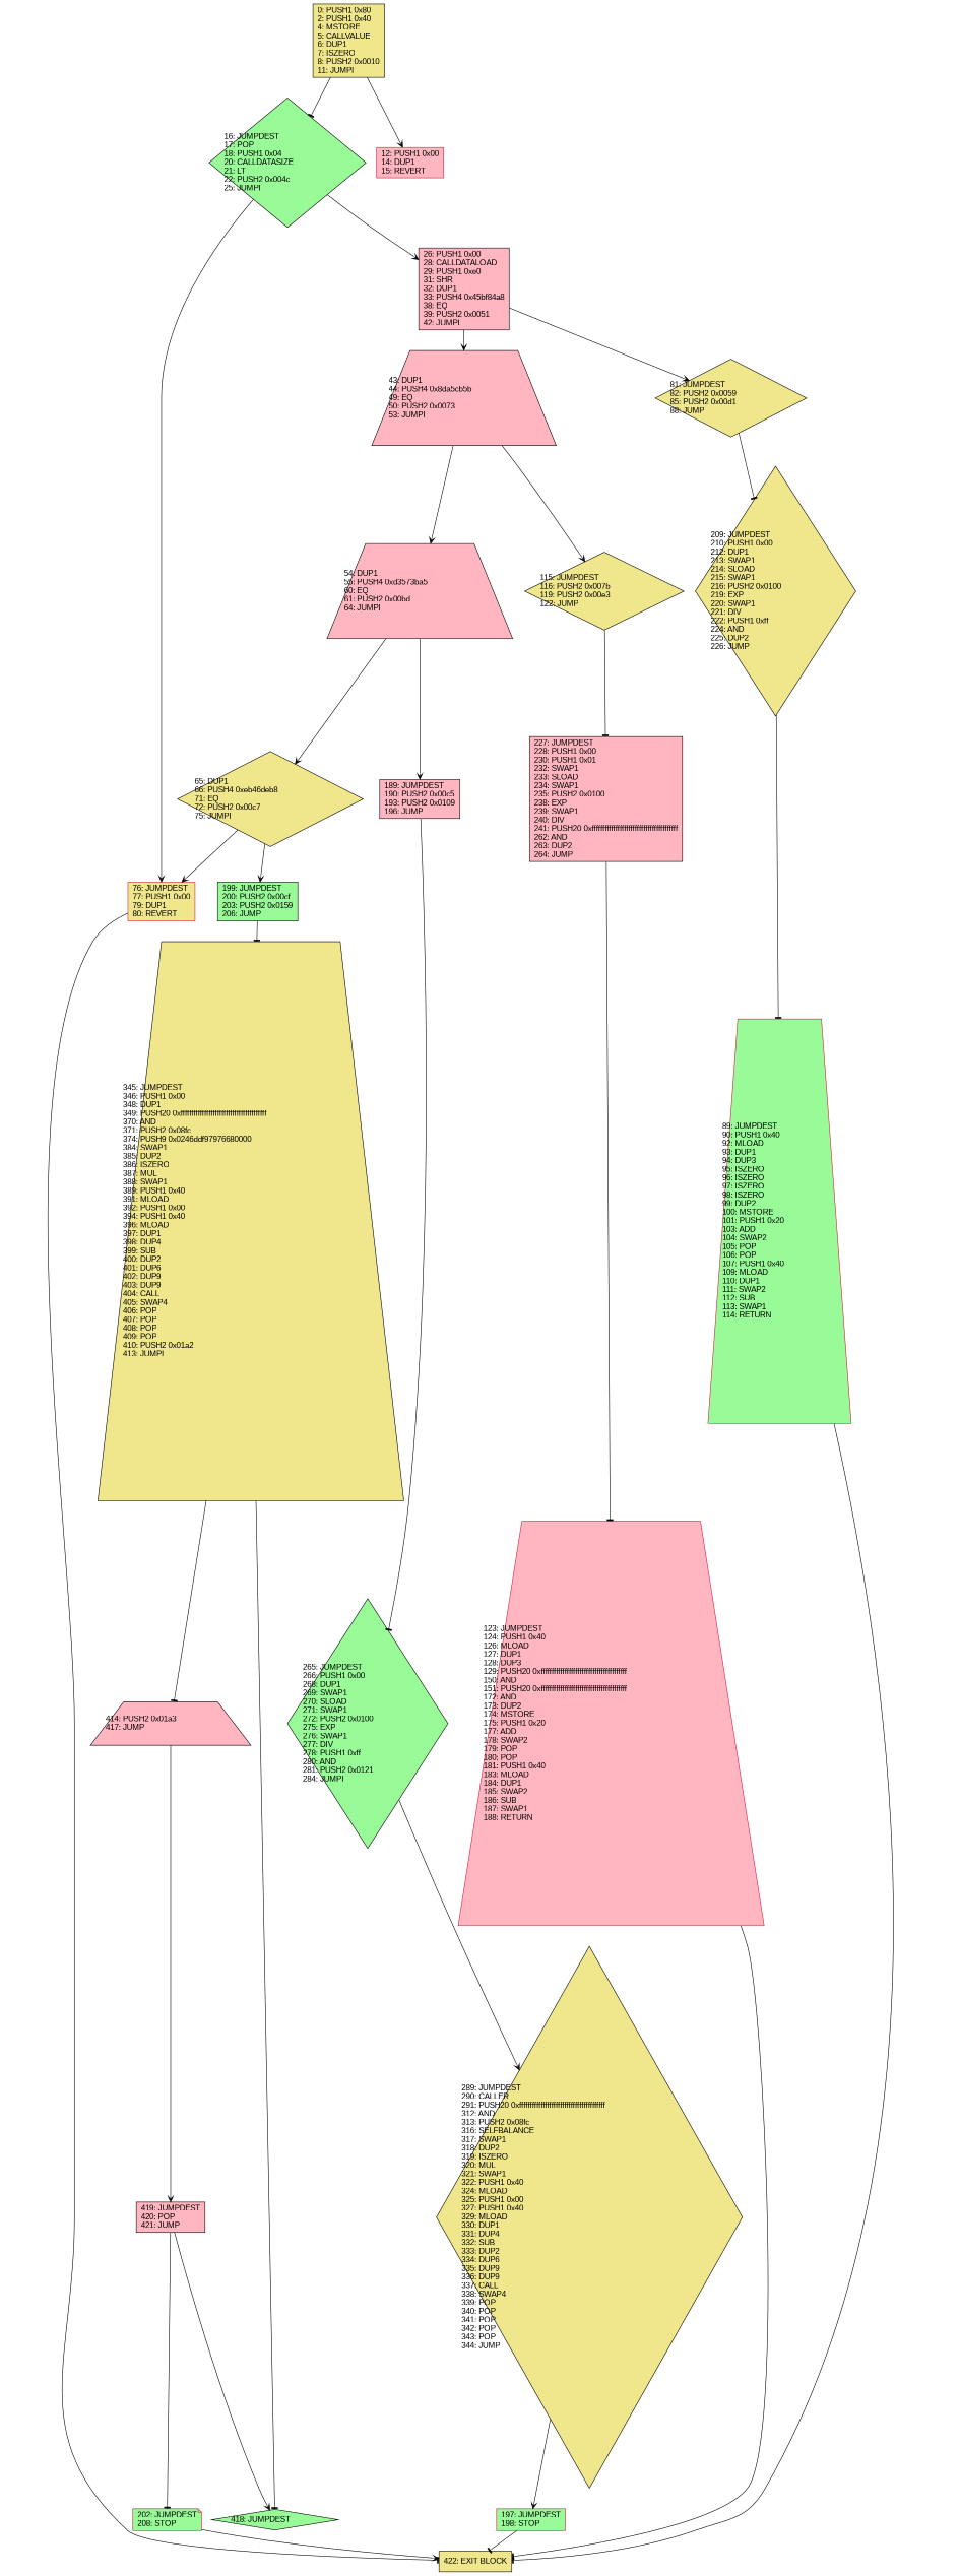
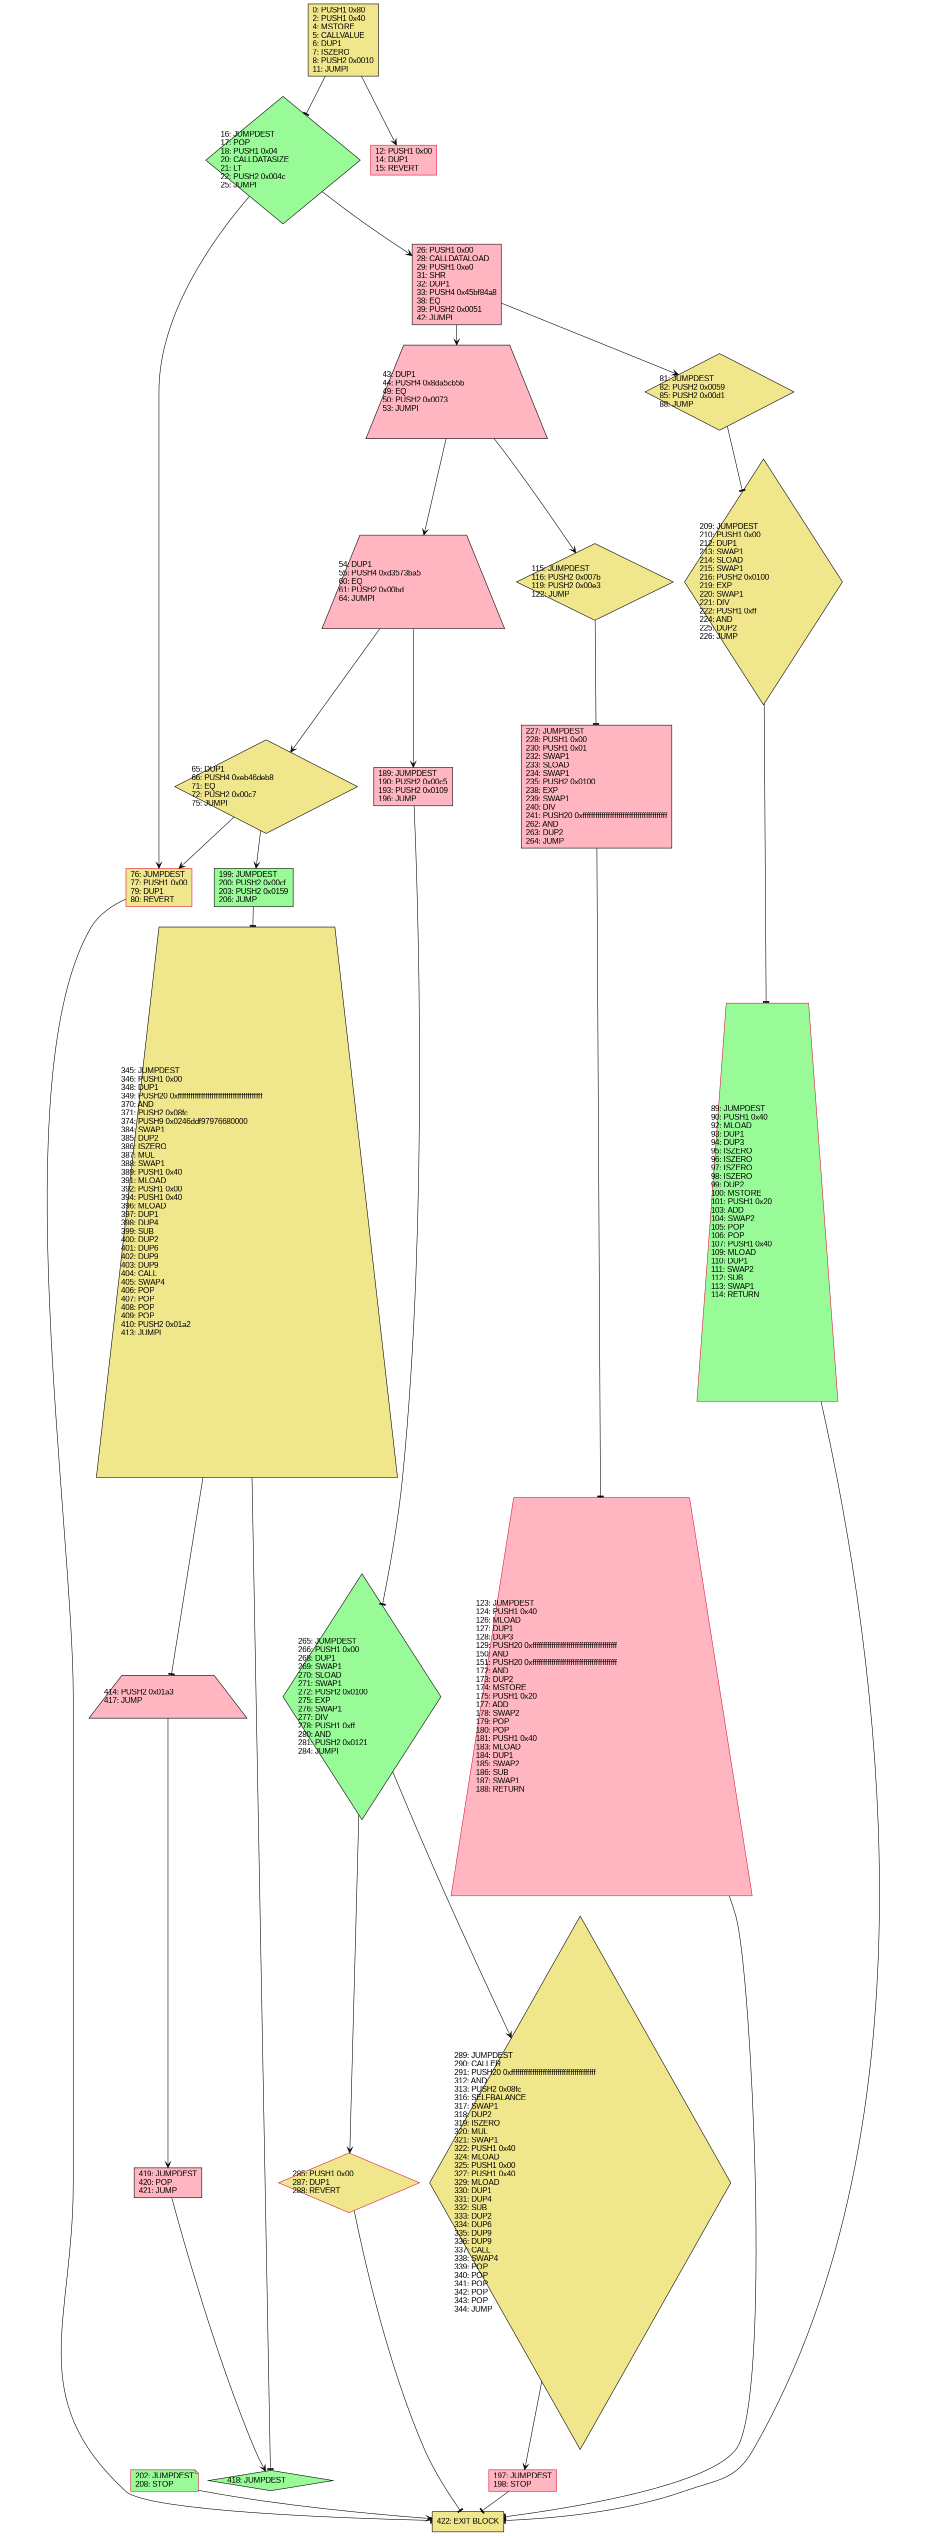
  digraph {
    rankdir=UD
    node [color=black fillcolor=khaki fontcolor=black fontname=arial shape=box style=filled]
    edge [arrowhead=vee]
    n1 [label="65: DUP1\l66: PUSH4 0xeb46deb8\l71: EQ\l72: PUSH2 0x00c7\l75: JUMPI\l" shape=diamond]
    n2 [fillcolor=palegreen label="199: JUMPDEST\l200: PUSH2 0x00cf\l203: PUSH2 0x0159\l206: JUMP\l"]
    n3 [color=crimson label="76: JUMPDEST\l77: PUSH1 0x00\l79: DUP1\l80: REVERT\l"]
    n4 [label="345: JUMPDEST\l346: PUSH1 0x00\l348: DUP1\l349: PUSH20 0xffffffffffffffffffffffffffffffffffffffff\l370: AND\l371: PUSH2 0x08fc\l374: PUSH9 0x0246ddf97976680000\l384: SWAP1\l385: DUP2\l386: ISZERO\l387: MUL\l388: SWAP1\l389: PUSH1 0x40\l391: MLOAD\l392: PUSH1 0x00\l394: PUSH1 0x40\l396: MLOAD\l397: DUP1\l398: DUP4\l399: SUB\l400: DUP2\l401: DUP6\l402: DUP9\l403: DUP9\l404: CALL\l405: SWAP4\l406: POP\l407: POP\l408: POP\l409: POP\l410: PUSH2 0x01a2\l413: JUMPI\l" shape=trapezium]
    n5 [label="422: EXIT BLOCK\l"]
    n6 [fillcolor=palegreen label="16: JUMPDEST\l17: POP\l18: PUSH1 0x04\l20: CALLDATASIZE\l21: LT\l22: PUSH2 0x004c\l25: JUMPI\l" shape=diamond]
    n7 [fillcolor=lightpink label="26: PUSH1 0x00\l28: CALLDATALOAD\l29: PUSH1 0xe0\l31: SHR\l32: DUP1\l33: PUSH4 0x45bf84a8\l38: EQ\l39: PUSH2 0x0051\l42: JUMPI\l"]
    n8 [fillcolor=lightpink label="43: DUP1\l44: PUSH4 0x8da5cb5b\l49: EQ\l50: PUSH2 0x0073\l53: JUMPI\l" shape=trapezium]
    n9 [label="81: JUMPDEST\l82: PUSH2 0x0059\l85: PUSH2 0x00d1\l88: JUMP\l" shape=diamond]
    n10 [fillcolor=lightpink label="414: PUSH2 0x01a3\l417: JUMP\l" shape=trapezium]
    n11 [fillcolor=palegreen label="418: JUMPDEST\l" shape=diamond]
    n12 [fillcolor=lightpink label="419: JUMPDEST\l420: POP\l421: JUMP\l"]
    n13 [color=crimson fillcolor=palegreen label="202: JUMPDEST\l208: STOP\l" shape=note]
    n14 [fillcolor=lightpink label="189: JUMPDEST\l190: PUSH2 0x00c5\l193: PUSH2 0x0109\l196: JUMP\l"]
    n15 [fillcolor=palegreen label="265: JUMPDEST\l266: PUSH1 0x00\l268: DUP1\l269: SWAP1\l270: SLOAD\l271: SWAP1\l272: PUSH2 0x0100\l275: EXP\l276: SWAP1\l277: DIV\l278: PUSH1 0xff\l280: AND\l281: PUSH2 0x0121\l284: JUMPI\l" shape=diamond]
    n16 [label="289: JUMPDEST\l290: CALLER\l291: PUSH20 0xffffffffffffffffffffffffffffffffffffffff\l312: AND\l313: PUSH2 0x08fc\l316: SELFBALANCE\l317: SWAP1\l318: DUP2\l319: ISZERO\l320: MUL\l321: SWAP1\l322: PUSH1 0x40\l324: MLOAD\l325: PUSH1 0x00\l327: PUSH1 0x40\l329: MLOAD\l330: DUP1\l331: DUP4\l332: SUB\l333: DUP2\l334: DUP6\l335: DUP9\l336: DUP9\l337: CALL\l338: SWAP4\l339: POP\l340: POP\l341: POP\l342: POP\l343: POP\l344: JUMP\l" shape=diamond]
+   n17 [color=crimson label="285: PUSH1 0x00\l287: DUP1\l288: REVERT\l" shape=diamond]
    n18 [label="115: JUMPDEST\l116: PUSH2 0x007b\l119: PUSH2 0x00e3\l122: JUMP\l" shape=diamond]
    n19 [fillcolor=lightpink label="54: DUP1\l55: PUSH4 0xd3573ba5\l60: EQ\l61: PUSH2 0x00bd\l64: JUMPI\l" shape=trapezium]
    n20 [fillcolor=lightpink label="227: JUMPDEST\l228: PUSH1 0x00\l230: PUSH1 0x01\l232: SWAP1\l233: SLOAD\l234: SWAP1\l235: PUSH2 0x0100\l238: EXP\l239: SWAP1\l240: DIV\l241: PUSH20 0xffffffffffffffffffffffffffffffffffffffff\l262: AND\l263: DUP2\l264: JUMP\l"]
-   n21 [color=crimson fillcolor=palegreen label="197: JUMPDEST\l198: STOP\l"]
+   n21 [color=crimson fillcolor=lightpink label="197: JUMPDEST\l198: STOP\l"]
    n22 [color=crimson fillcolor=lightpink label="123: JUMPDEST\l124: PUSH1 0x40\l126: MLOAD\l127: DUP1\l128: DUP3\l129: PUSH20 0xffffffffffffffffffffffffffffffffffffffff\l150: AND\l151: PUSH20 0xffffffffffffffffffffffffffffffffffffffff\l172: AND\l173: DUP2\l174: MSTORE\l175: PUSH1 0x20\l177: ADD\l178: SWAP2\l179: POP\l180: POP\l181: PUSH1 0x40\l183: MLOAD\l184: DUP1\l185: SWAP2\l186: SUB\l187: SWAP1\l188: RETURN\l" shape=trapezium]
    n23 [label="209: JUMPDEST\l210: PUSH1 0x00\l212: DUP1\l213: SWAP1\l214: SLOAD\l215: SWAP1\l216: PUSH2 0x0100\l219: EXP\l220: SWAP1\l221: DIV\l222: PUSH1 0xff\l224: AND\l225: DUP2\l226: JUMP\l" shape=diamond]
    n24 [label="0: PUSH1 0x80\l2: PUSH1 0x40\l4: MSTORE\l5: CALLVALUE\l6: DUP1\l7: ISZERO\l8: PUSH2 0x0010\l11: JUMPI\l"]
    n25 [color=crimson fillcolor=lightpink label="12: PUSH1 0x00\l14: DUP1\l15: REVERT\l"]
    n26 [color=crimson fillcolor=palegreen label="89: JUMPDEST\l90: PUSH1 0x40\l92: MLOAD\l93: DUP1\l94: DUP3\l95: ISZERO\l96: ISZERO\l97: ISZERO\l98: ISZERO\l99: DUP2\l100: MSTORE\l101: PUSH1 0x20\l103: ADD\l104: SWAP2\l105: POP\l106: POP\l107: PUSH1 0x40\l109: MLOAD\l110: DUP1\l111: SWAP2\l112: SUB\l113: SWAP1\l114: RETURN\l" shape=trapezium]
    n1 -> n2
    n1 -> n3
    n2 -> n4 [arrowhead=tee]
    n3 -> n5 [arrowhead=tee]
    n4 -> n10 [arrowhead=tee]
    n4 -> n11 [arrowhead=tee]
    n6 -> n3
    n6 -> n7
    n7 -> n8
    n7 -> n9
    n8 -> n18
    n8 -> n19
    n9 -> n23 [arrowhead=tee]
    n10 -> n12
    n12 -> n11
-   n12 -> n13 [arrowhead=tee]
    n13 -> n5
    n14 -> n15 [arrowhead=tee]
    n15 -> n16
+   n15 -> n17
    n16 -> n21
+   n17 -> n5 [arrowhead=tee]
    n18 -> n20 [arrowhead=tee]
    n19 -> n1
    n19 -> n14
    n20 -> n22 [arrowhead=tee]
    n21 -> n5 [arrowhead=tee]
    n22 -> n5 [arrowhead=tee]
    n23 -> n26 [arrowhead=tee]
    n24 -> n6 [arrowhead=tee]
    n24 -> n25
    n26 -> n5 [arrowhead=tee]
  }
